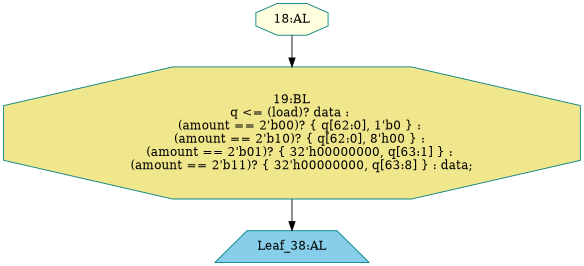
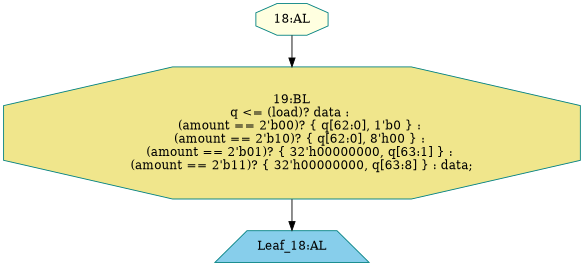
  strict digraph {
    node [style=filled color=teal shape=octagon]
    edge [cond="[]" lineno=None]
    n1 [ast="<pyverilog.vparser.ast.Always object at 0x7fea8f4c8050>" clk_sens=True fillcolor=lightyellow label="18:AL" sens="['clk']" statements="[]" typ=Always use_var="['load', 'q', 'amount', 'data']"]
    n2 [ast="<pyverilog.vparser.ast.Block object at 0x7fea8f4c8210>" fillcolor=khaki label="19:BL\nq <= (load)? data : \n     (amount == 2'b00)? { q[62:0], 1'b0 } : \n     (amount == 2'b10)? { q[62:0], 8'h00 } : \n     (amount == 2'b01)? { 32'h00000000, q[63:1] } : \n     (amount == 2'b11)? { 32'h00000000, q[63:8] } : data;" statements="[<pyverilog.vparser.ast.NonblockingSubstitution object at 0x7fea8f4c8250>]" typ=Block]
-   n3 [def_var="['q']" label="Leaf_38:AL" fillcolor=skyblue shape=trapezium]
+   n3 [def_var="['q']" label="Leaf_18:AL" fillcolor=skyblue shape=trapezium]
    n1 -> n2
    n2 -> n3
  }
